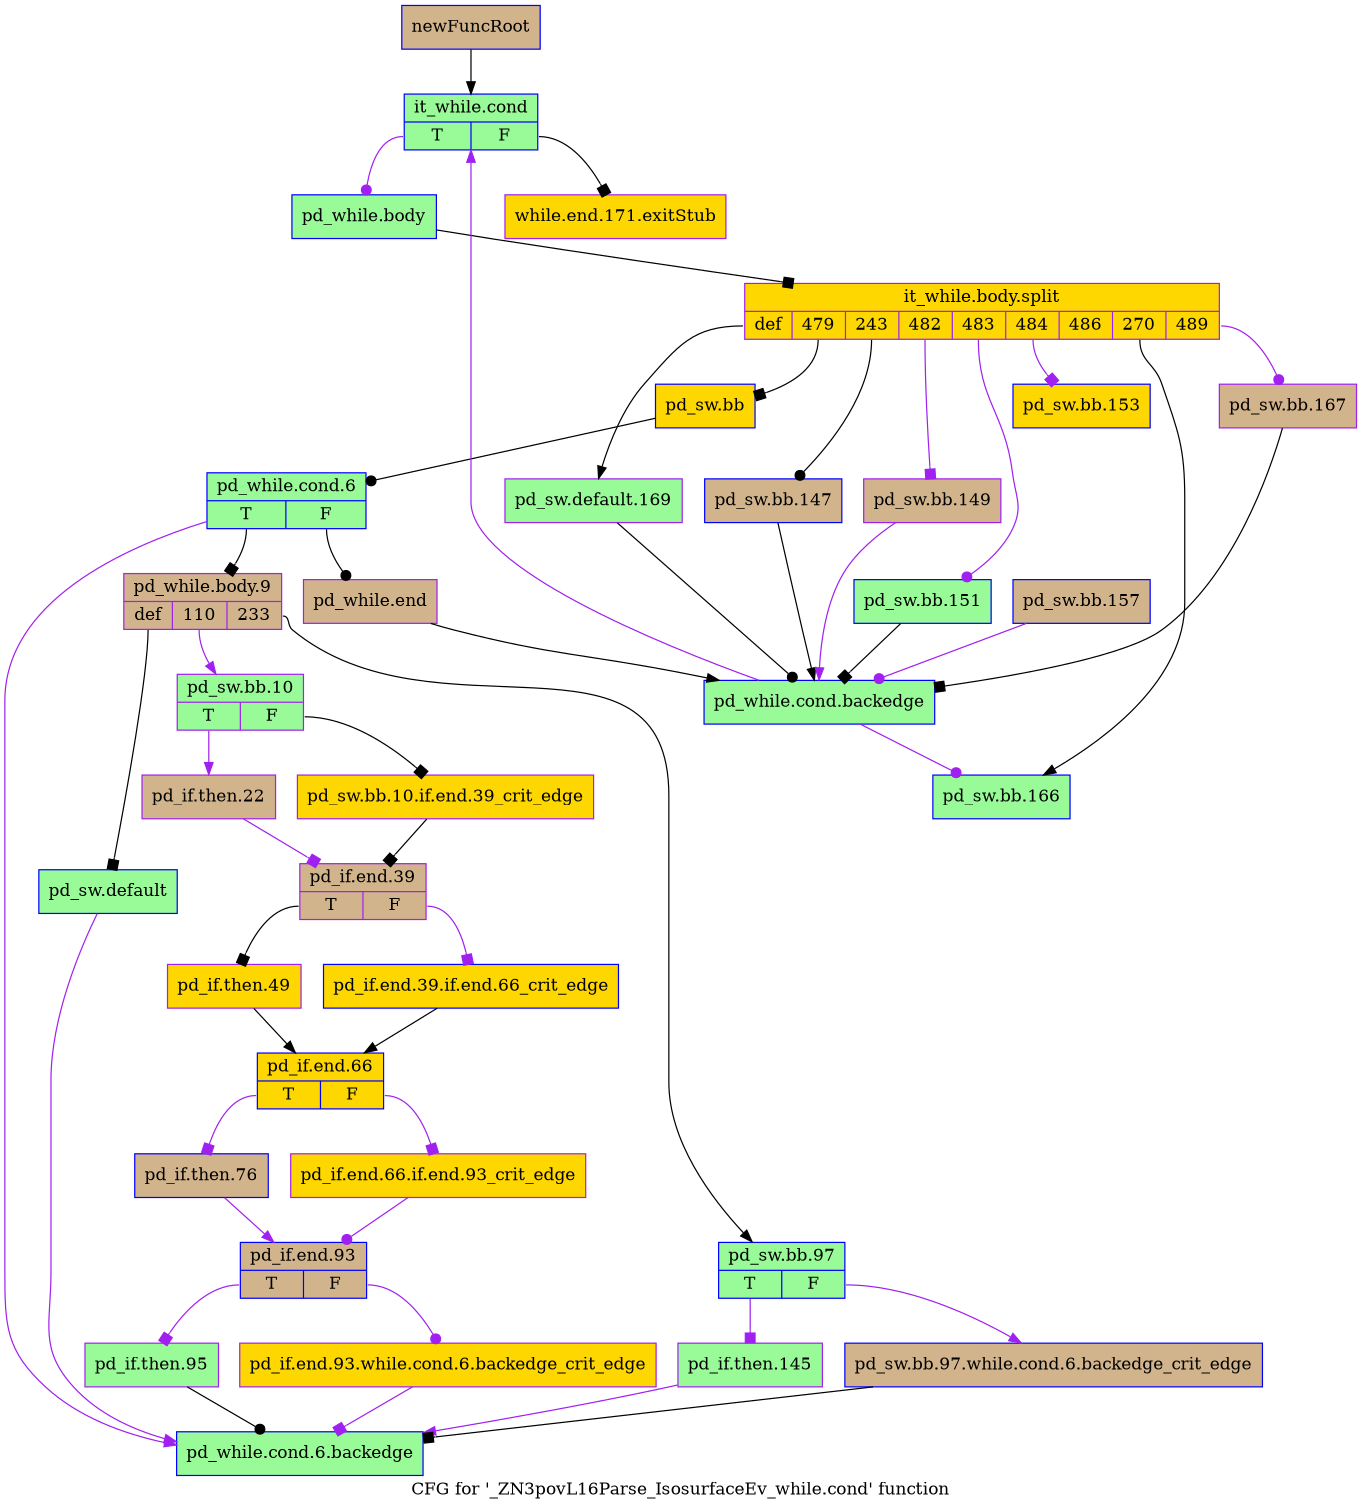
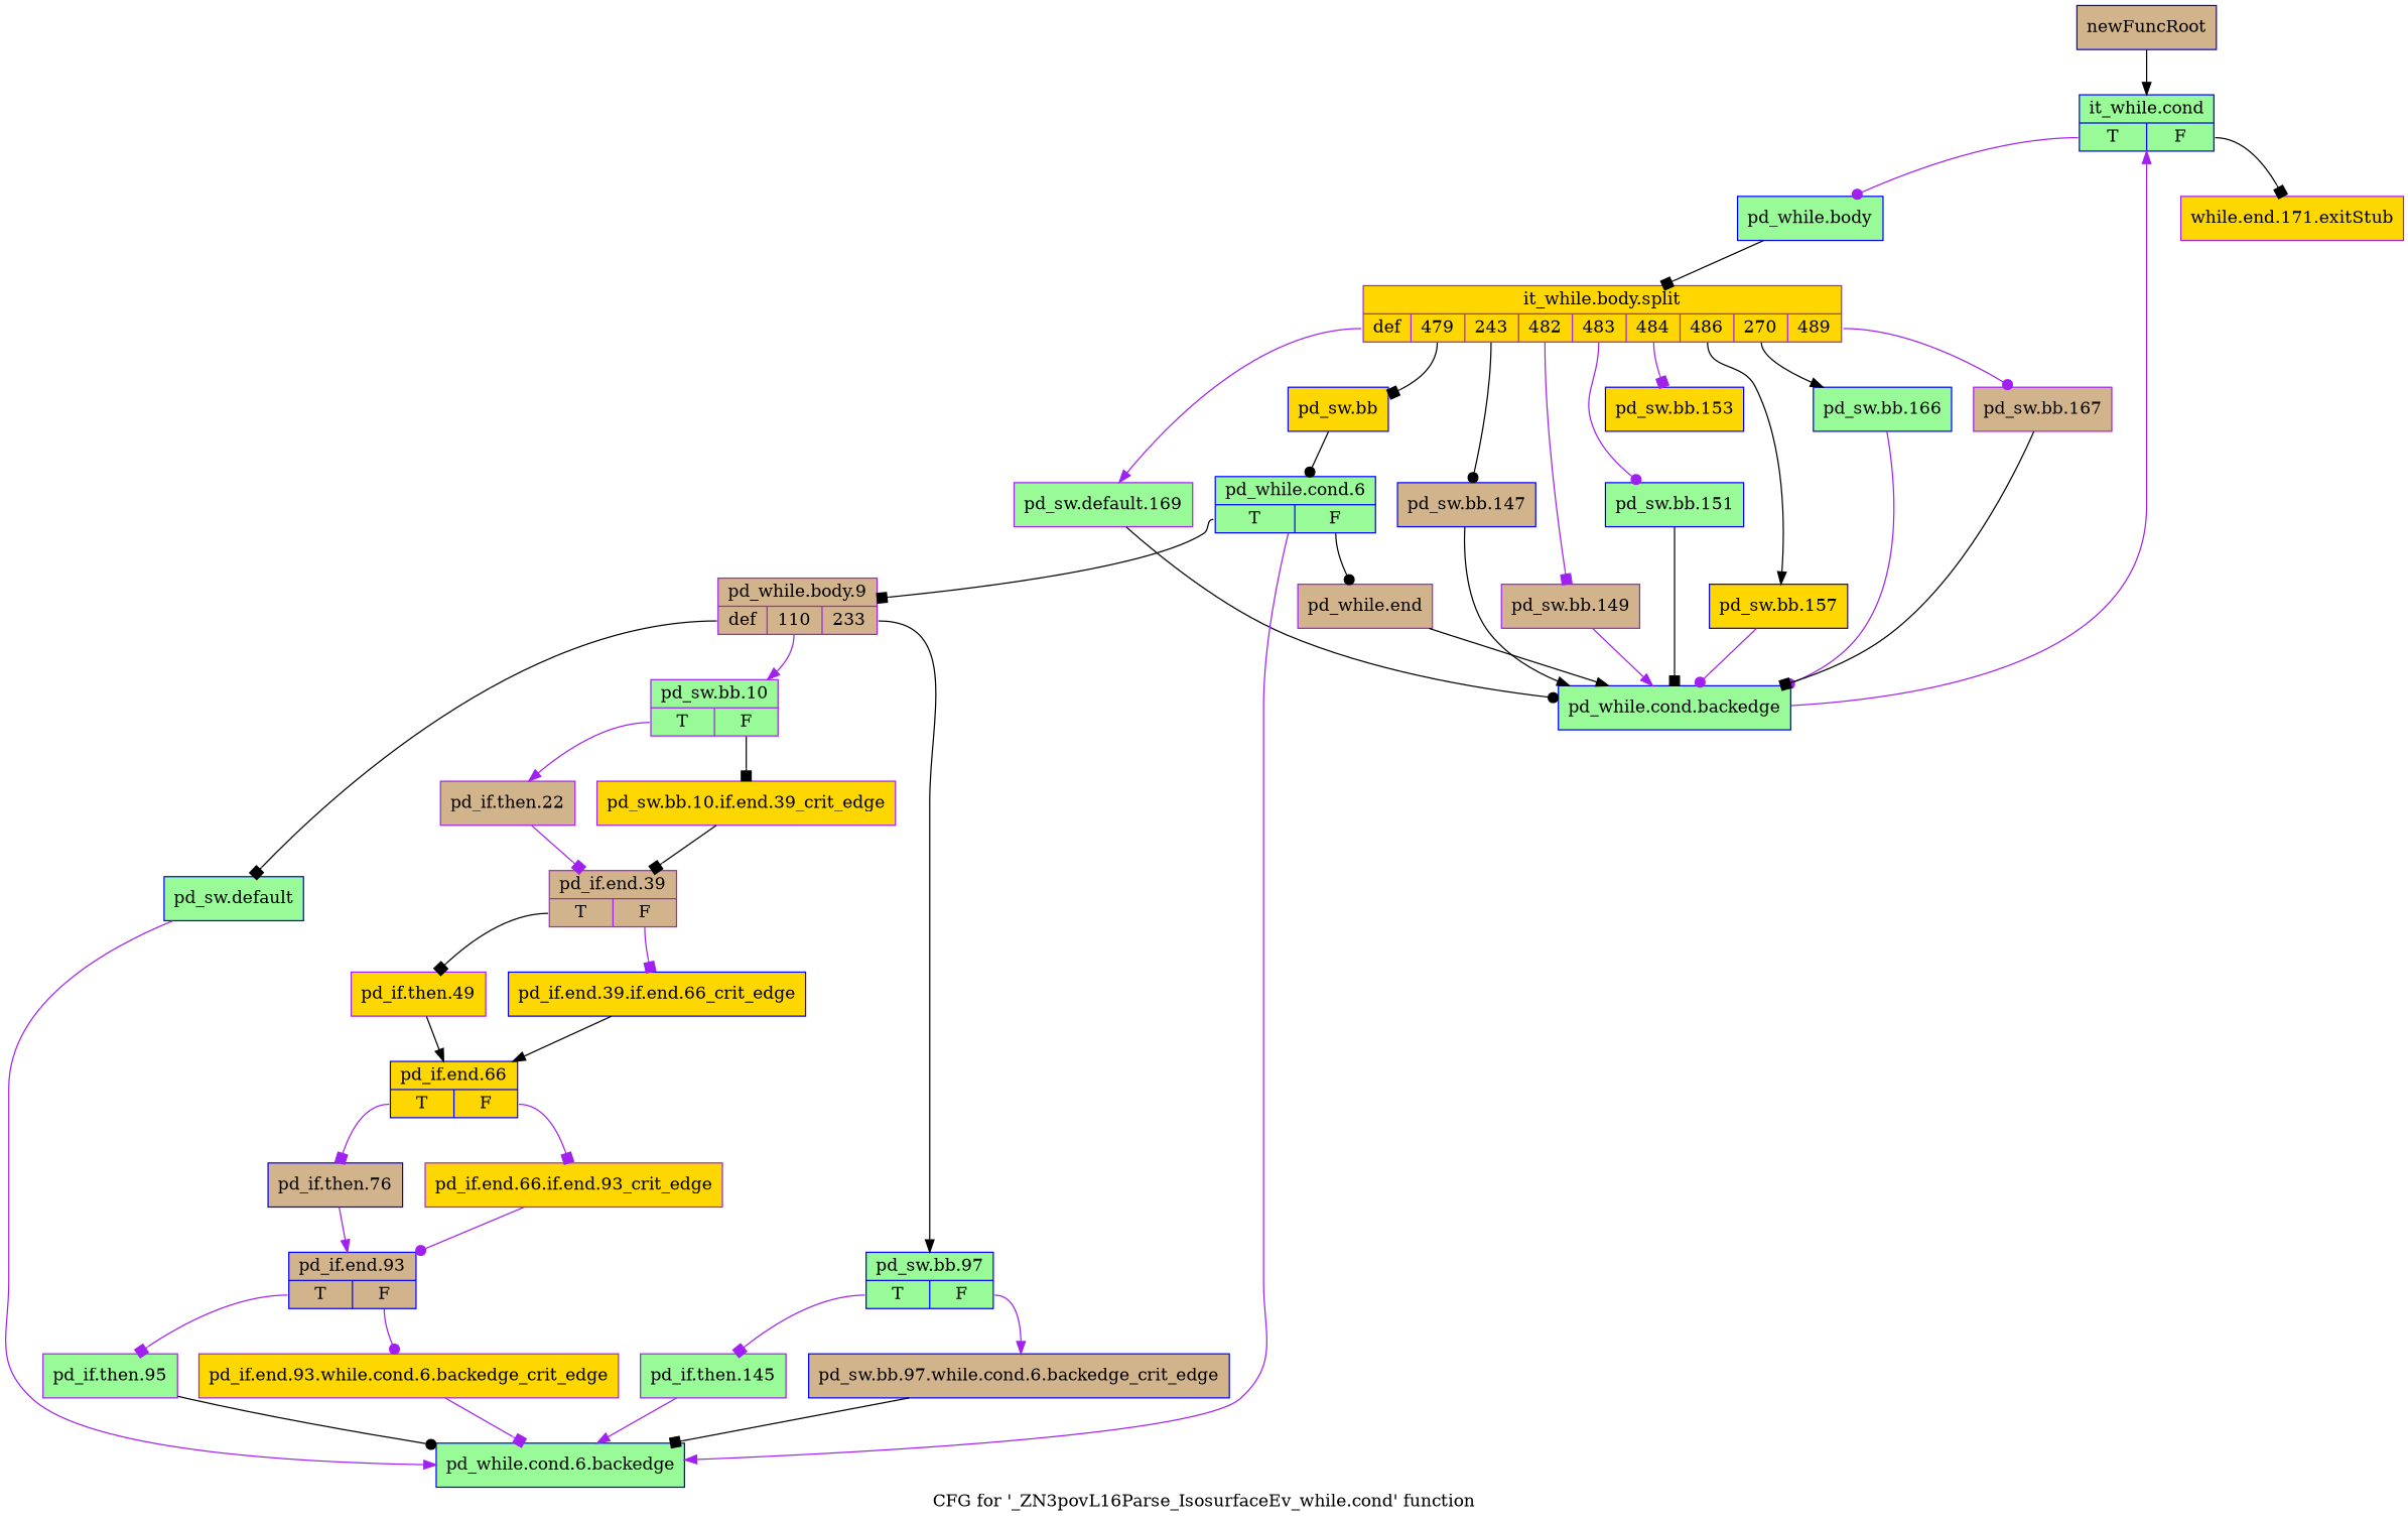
  digraph {
    label="CFG for '_ZN3povL16Parse_IsosurfaceEv_while.cond' function"
    node [color=blue fillcolor=palegreen shape=record style=filled]
    edge [arrowhead=box color=purple]
    n1 [fillcolor=tan label="{newFuncRoot}"]
    n2 [label="{it_while.cond|{<s0>T|<s1>F}}"]
    n3 [color=purple fillcolor=gold label="{while.end.171.exitStub}"]
    n4 [label="{pd_while.body}"]
    n5 [color=purple fillcolor=gold label="{it_while.body.split|{<s0>def|<s1>479|<s2>243|<s3>482|<s4>483|<s5>484|<s6>486|<s7>270|<s8>489}}"]
    n6 [color=purple label="{pd_sw.default.169}"]
    n7 [fillcolor=gold label="{pd_sw.bb}"]
    n8 [fillcolor=tan label="{pd_sw.bb.147}"]
    n9 [color=purple fillcolor=tan label="{pd_sw.bb.149}"]
    n10 [label="{pd_sw.bb.151}"]
    n11 [fillcolor=gold label="{pd_sw.bb.153}"]
-   n12 [fillcolor=tan label="{pd_sw.bb.157}"]
+   n12 [fillcolor=gold label="{pd_sw.bb.157}"]
    n13 [label="{pd_sw.bb.166}"]
    n14 [color=purple fillcolor=tan label="{pd_sw.bb.167}"]
    n15 [label="{pd_while.cond.backedge}"]
    n16 [label="{pd_while.cond.6|{<s0>T|<s1>F}}"]
    n17 [color=purple fillcolor=tan label="{pd_while.body.9|{<s0>def|<s1>110|<s2>233}}"]
    n18 [color=purple fillcolor=tan label="{pd_while.end}"]
    n19 [label="{pd_while.cond.6.backedge}"]
    n20 [label="{pd_sw.default}"]
    n21 [color=purple label="{pd_sw.bb.10|{<s0>T|<s1>F}}"]
    n22 [label="{pd_sw.bb.97|{<s0>T|<s1>F}}"]
    n23 [color=purple fillcolor=tan label="{pd_if.then.22}"]
    n24 [color=purple fillcolor=gold label="{pd_sw.bb.10.if.end.39_crit_edge}"]
    n25 [color=purple label="{pd_if.then.145}"]
    n26 [fillcolor=tan label="{pd_sw.bb.97.while.cond.6.backedge_crit_edge}"]
    n27 [color=purple fillcolor=tan label="{pd_if.end.39|{<s0>T|<s1>F}}"]
    n28 [color=purple fillcolor=gold label="{pd_if.then.49}"]
    n29 [fillcolor=gold label="{pd_if.end.39.if.end.66_crit_edge}"]
    n30 [fillcolor=gold label="{pd_if.end.66|{<s0>T|<s1>F}}"]
    n31 [fillcolor=tan label="{pd_if.then.76}"]
    n32 [color=purple fillcolor=gold label="{pd_if.end.66.if.end.93_crit_edge}"]
    n33 [fillcolor=tan label="{pd_if.end.93|{<s0>T|<s1>F}}"]
    n34 [color=purple label="{pd_if.then.95}"]
    n35 [color=purple fillcolor=gold label="{pd_if.end.93.while.cond.6.backedge_crit_edge}"]
    n1 -> n2 [arrowhead=normal color=black]
    n2 -> n3 [color=black tailport=s1]
    n2 -> n4 [arrowhead=dot tailport=s0]
    n4 -> n5 [color=black]
-   n5 -> n6 [arrowhead=normal color=black tailport=s0]
+   n5 -> n6 [arrowhead=normal tailport=s0]
    n5 -> n7 [color=black tailport=s1]
    n5 -> n8 [arrowhead=dot color=black tailport=s2]
    n5 -> n9 [tailport=s3]
    n5 -> n10 [arrowhead=dot tailport=s4]
    n5 -> n11 [tailport=s5]
+   n5 -> n12 [arrowhead=normal color=black tailport=s6]
    n5 -> n13 [arrowhead=normal color=black tailport=s7]
    n5 -> n14 [arrowhead=dot tailport=s8]
    n6 -> n15 [arrowhead=dot color=black]
    n7 -> n16 [arrowhead=dot color=black]
    n8 -> n15 [arrowhead=normal color=black]
    n9 -> n15 [arrowhead=normal]
    n10 -> n15 [color=black]
    n12 -> n15 [arrowhead=dot]
-   n15 -> n13 [arrowhead=dot]
+   n13 -> n15 [arrowhead=dot]
    n14 -> n15 [color=black]
    n15 -> n2 [arrowhead=normal]
    n16 -> n17 [color=black tailport=s0]
    n16 -> n18 [arrowhead=dot color=black tailport=s1]
    n16 -> n19 [arrowhead=normal]
    n17 -> n20 [color=black tailport=s0]
    n17 -> n21 [arrowhead=normal tailport=s1]
    n17 -> n22 [arrowhead=normal color=black tailport=s2]
    n18 -> n15 [arrowhead=normal color=black]
    n20 -> n19 [arrowhead=normal]
    n21 -> n23 [arrowhead=normal tailport=s0]
    n21 -> n24 [color=black tailport=s1]
    n22 -> n25 [tailport=s0]
    n22 -> n26 [arrowhead=normal tailport=s1]
    n23 -> n27
    n24 -> n27 [color=black]
    n25 -> n19 [arrowhead=normal]
    n26 -> n19 [color=black]
    n27 -> n28 [color=black tailport=s0]
    n27 -> n29 [tailport=s1]
    n28 -> n30 [arrowhead=normal color=black]
    n29 -> n30 [arrowhead=normal color=black]
    n30 -> n31 [tailport=s0]
    n30 -> n32 [tailport=s1]
    n31 -> n33 [arrowhead=normal]
    n32 -> n33 [arrowhead=dot]
    n33 -> n34 [tailport=s0]
    n33 -> n35 [arrowhead=dot tailport=s1]
    n34 -> n19 [arrowhead=dot color=black]
    n35 -> n19
  }
